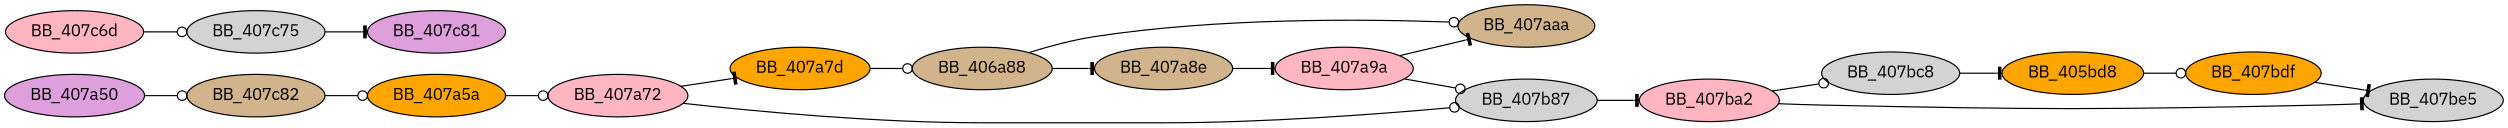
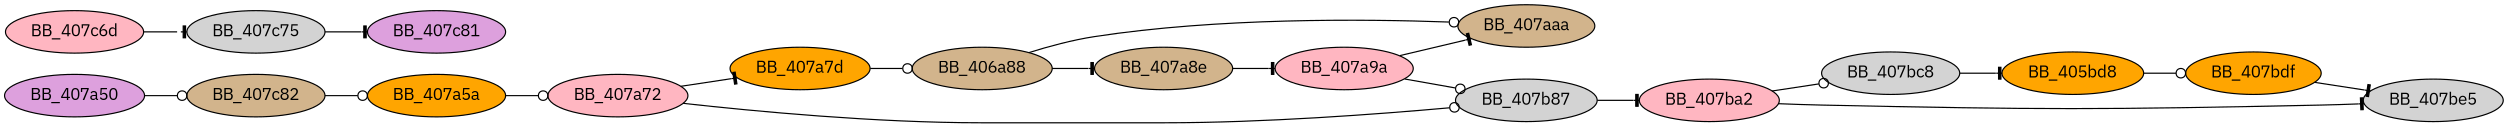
  digraph {
    fontname="IBM Plex Sans"
    rankdir=LR
    node [fillcolor=tan fontname="IBM Plex Sans" style=filled]
    edge [arrowhead=odot fontname="IBM Plex Sans"]
    BB_407a50 [fillcolor=plum]
    BB_407c82
    BB_407a5a [fillcolor=orange]
    BB_407a72 [fillcolor=lightpink]
    BB_407a7d [fillcolor=orange]
    BB_407b87 [fillcolor=lightgrey]
    n7 [label=BB_406a88]
    BB_407ba2 [fillcolor=lightpink]
    BB_407a8e
    BB_407aaa
    BB_407bc8 [fillcolor=lightgrey]
    BB_407be5 [fillcolor=lightgrey]
    BB_407a9a [fillcolor=lightpink]
    n14 [fillcolor=orange label=BB_405bd8]
    BB_407bdf [fillcolor=orange]
    BB_407c6d [fillcolor=lightpink]
    BB_407c75 [fillcolor=lightgrey]
    BB_407c81 [fillcolor=plum]
    BB_407a50 -> BB_407c82
    BB_407c82 -> BB_407a5a
    BB_407a5a -> BB_407a72
    BB_407a72 -> BB_407a7d [arrowhead=tee]
    BB_407a72 -> BB_407b87
    BB_407a7d -> n7
    BB_407b87 -> BB_407ba2 [arrowhead=tee]
    n7 -> BB_407a8e [arrowhead=tee]
    n7 -> BB_407aaa
    BB_407ba2 -> BB_407bc8
    BB_407ba2 -> BB_407be5 [arrowhead=tee]
    BB_407a8e -> BB_407a9a [arrowhead=tee]
    BB_407bc8 -> n14 [arrowhead=tee]
    BB_407a9a -> BB_407b87
    BB_407a9a -> BB_407aaa [arrowhead=tee]
    n14 -> BB_407bdf
    BB_407bdf -> BB_407be5 [arrowhead=tee]
-   BB_407c6d -> BB_407c75
+   BB_407c6d -> BB_407c75 [arrowhead=tee]
    BB_407c75 -> BB_407c81 [arrowhead=tee]
  }
